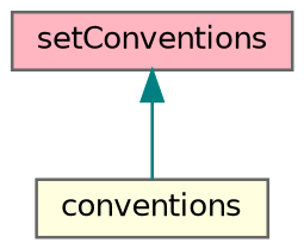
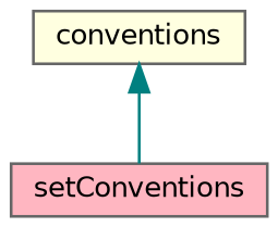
  digraph {
    rankdir=TB
    fontname="DejaVu Sans"
    node [fontname="DejaVu Sans" fontsize=10 shape=box style=filled]
    n1 [color=gray40 fillcolor=lightyellow fontcolor=black height=0.2 label=conventions width=0.4]
    n2 [color=grey40 fillcolor=lightpink height=0.2 label=setConventions width=0.4]
-   n2 -> n1 [color=teal dir=back fontname="DejaVu Sans" fontsize=10 labelfontname=Helvetica labelfontsize=10 style=solid]
+   n1 -> n2 [color=teal dir=back fontname="DejaVu Sans" fontsize=10 labelfontname=Helvetica labelfontsize=10 style=solid]
  }
